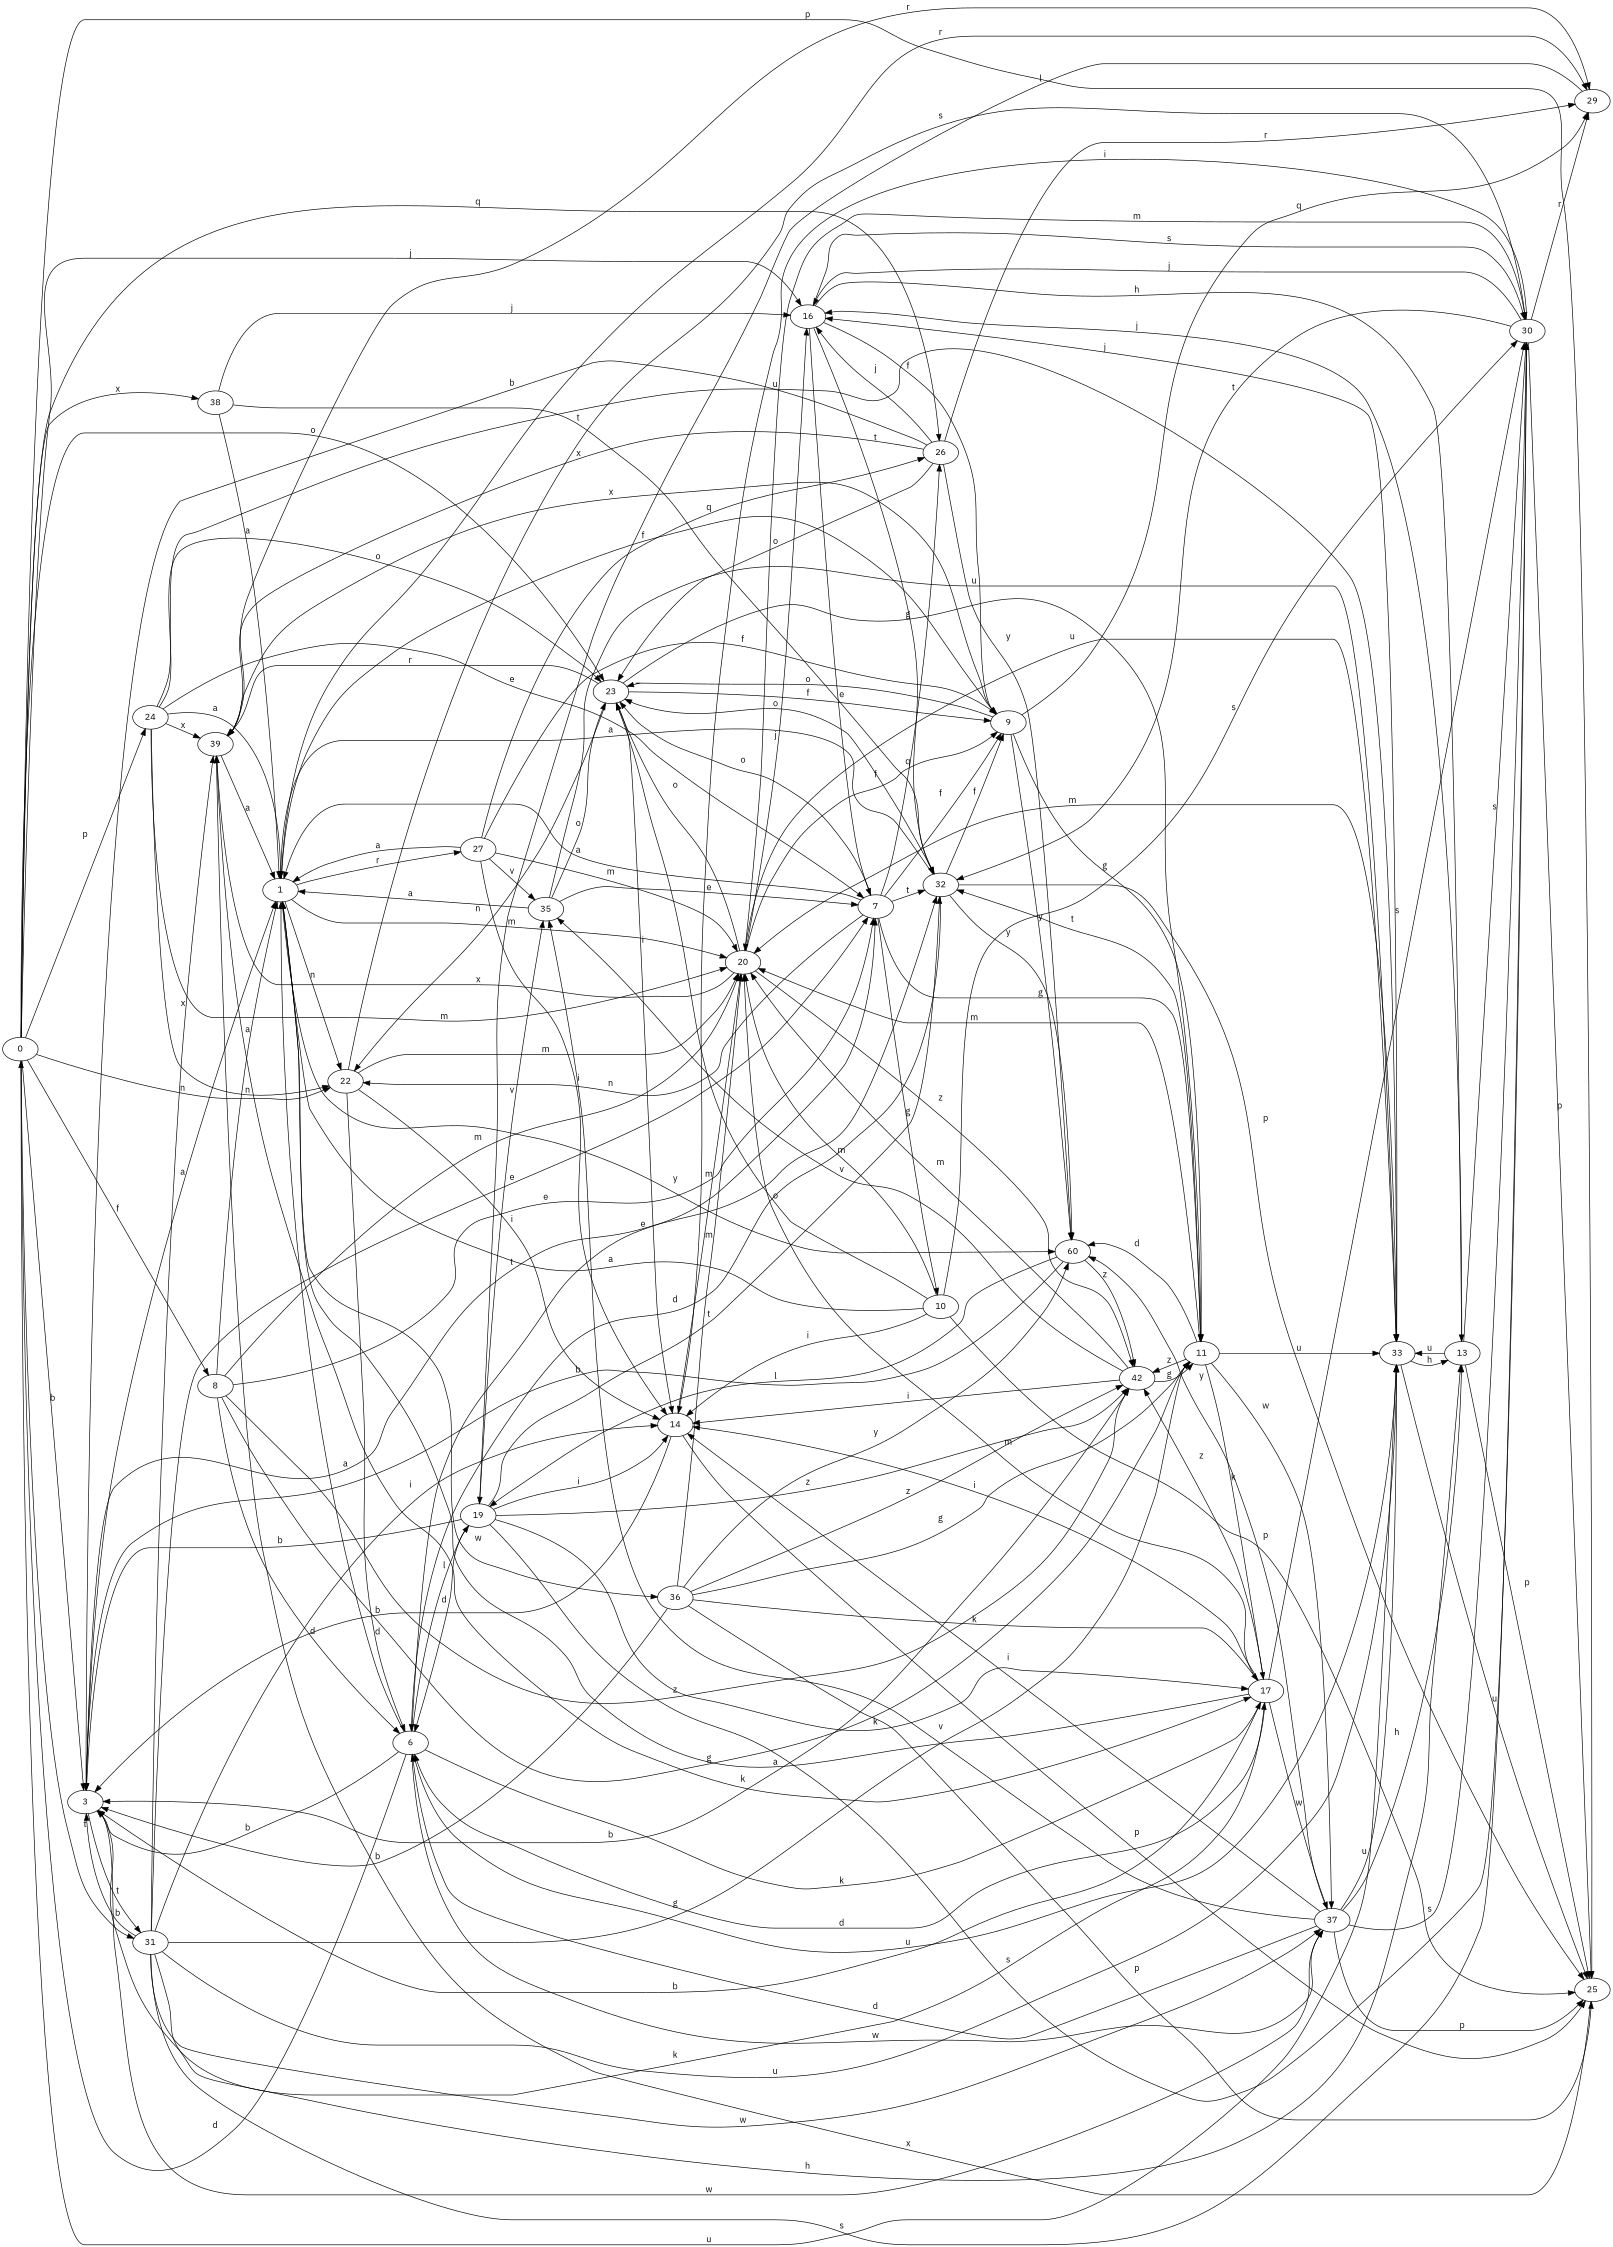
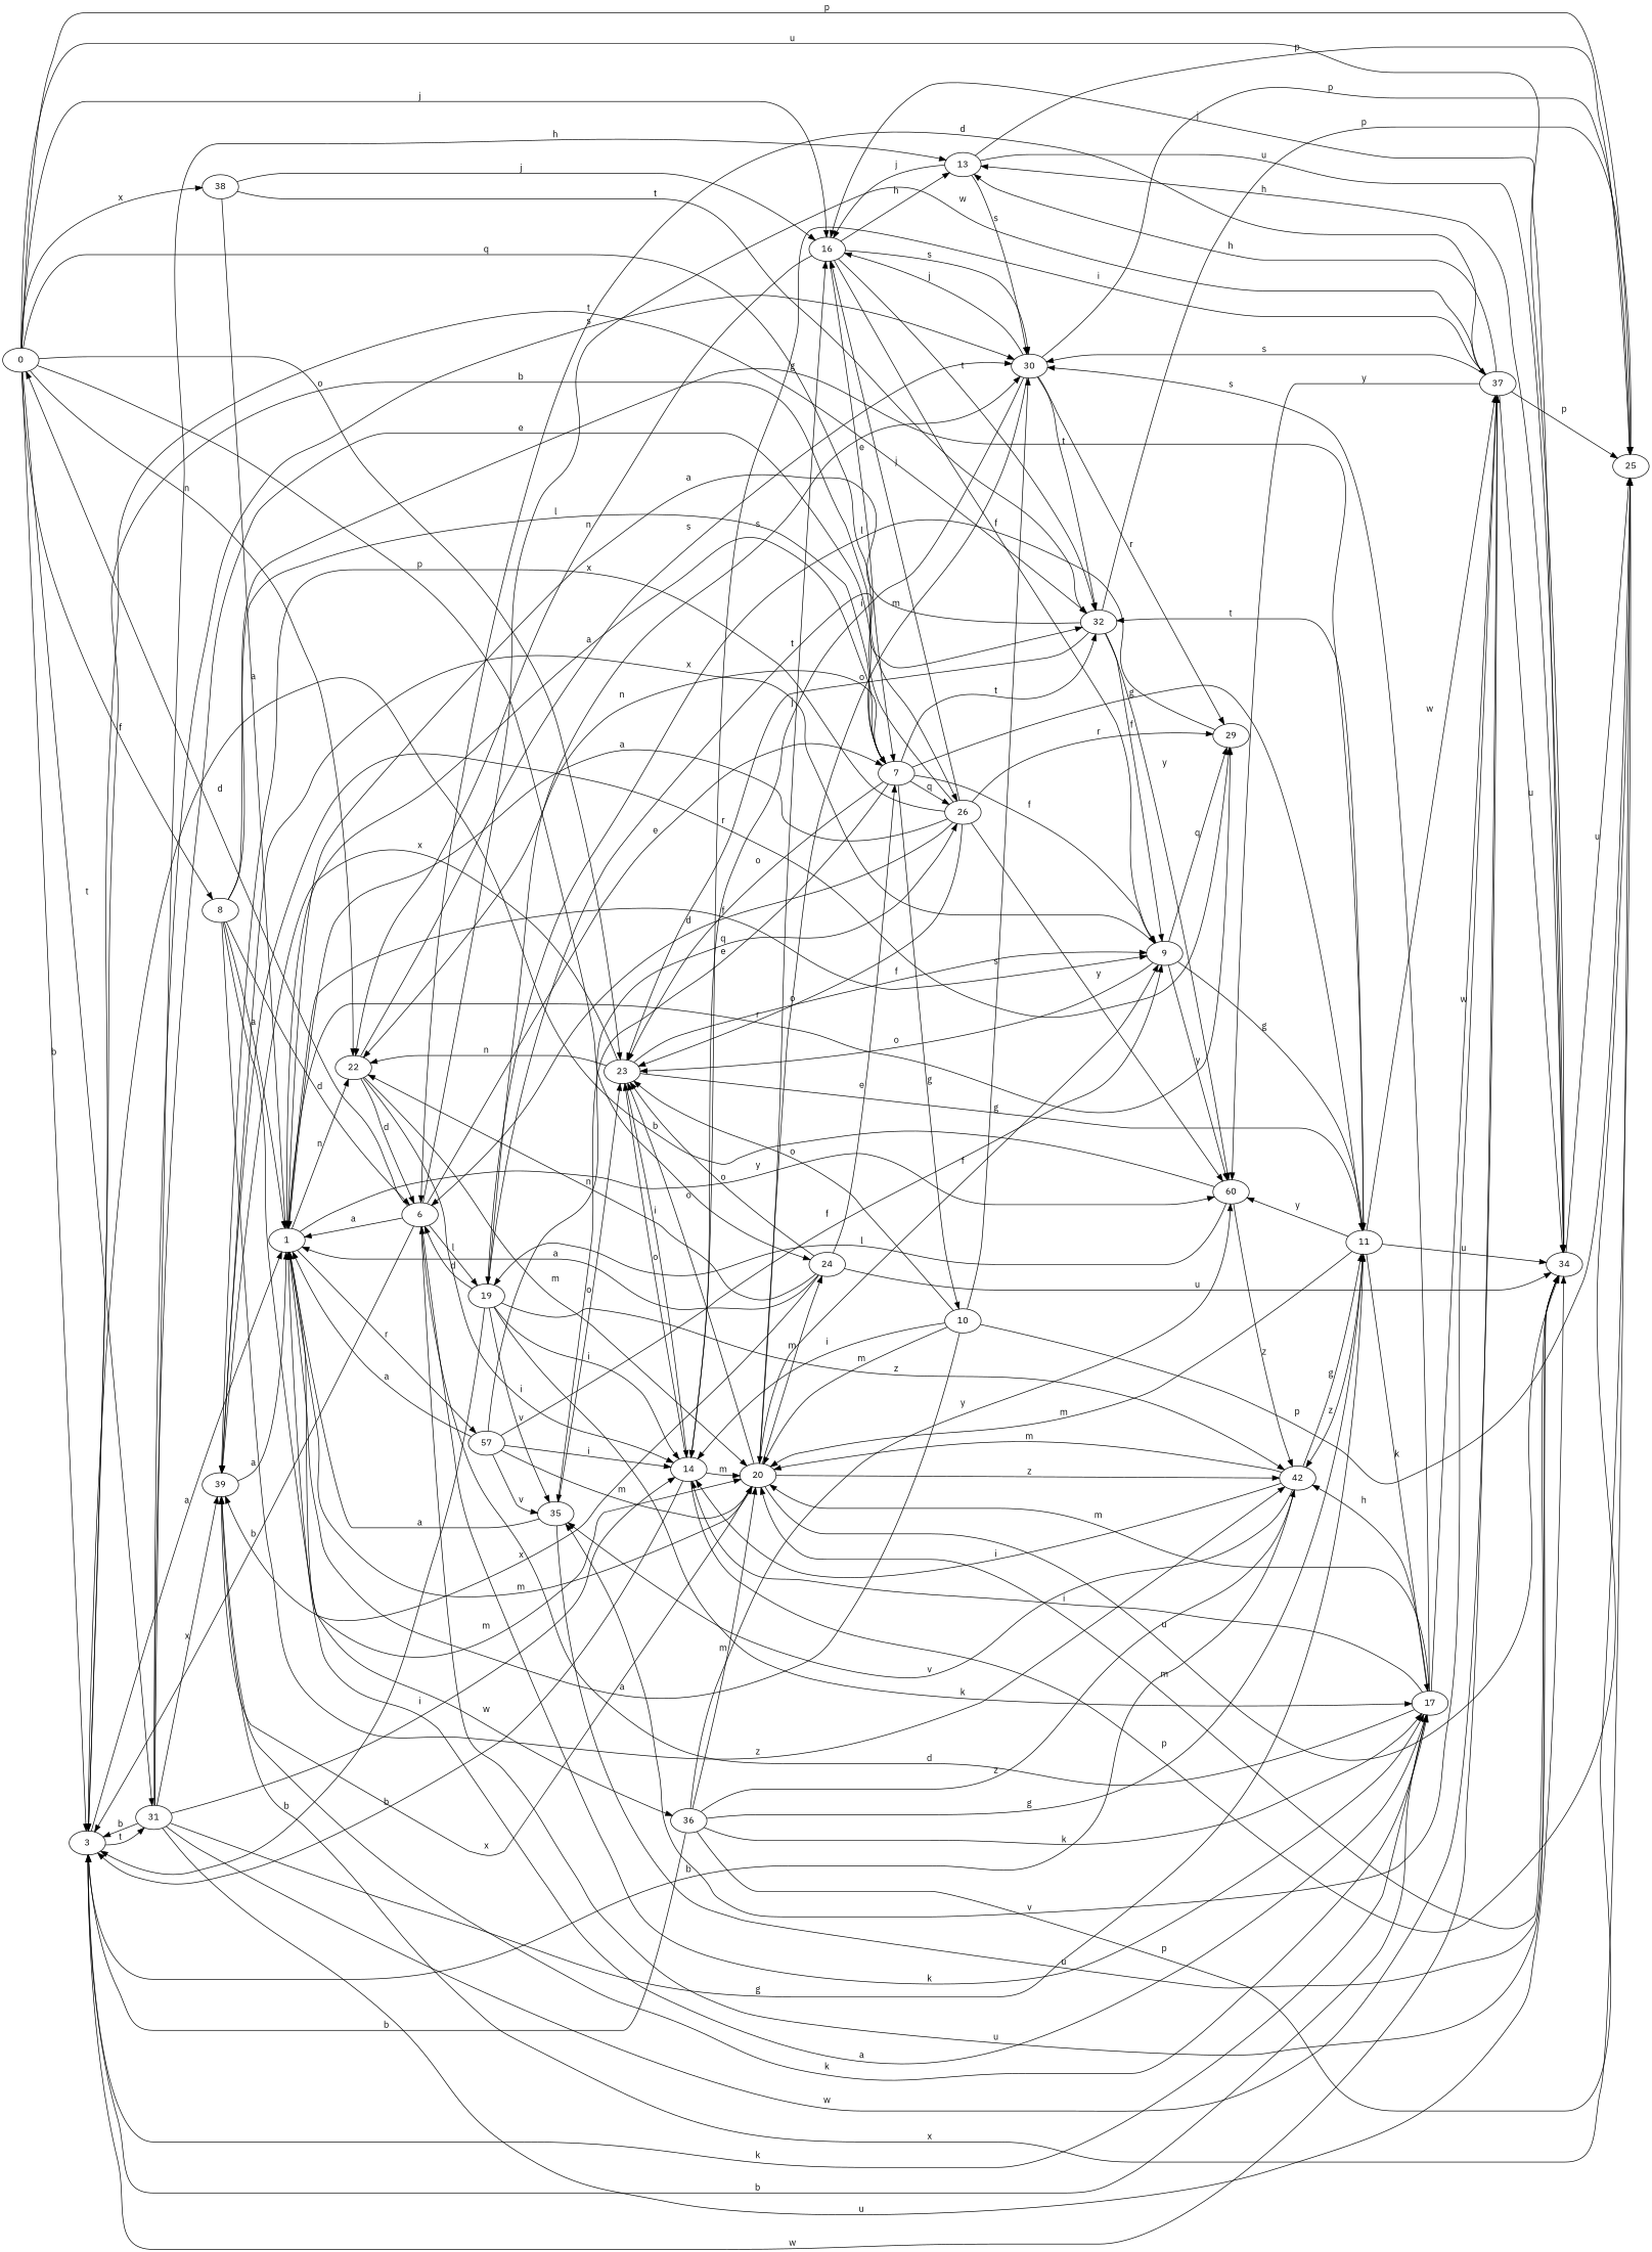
  strict digraph {
    fontname="IBM Plex Sans"
    rankdir=LR
    node [fontname="IBM Plex Sans"]
    edge [fontname="IBM Plex Sans"]
    0
    3
    8
    16
    22
    23
    24
    25
    26
    31
-   34 [label=33]
+   34
    38
    1
    17
    32
    37
    6
    7
    19
    20
    11
    42
    9
    30
    13
    14
    39
    29
    n29 [label=60]
-   27
+   27 [label=57]
    36
    35
    10
    0 -> 3 [label=b]
    0 -> 8 [label=f]
    0 -> 16 [label=j]
    0 -> 22 [label=n]
    0 -> 23 [label=o]
    0 -> 24 [label=p]
    0 -> 25 [label=p]
    0 -> 26 [label=q]
    0 -> 31 [label=t]
    0 -> 34 [label=u]
    0 -> 38 [label=x]
    3 -> 31 [label=t]
    3 -> 1 [label=a]
    3 -> 17 [label=k]
    3 -> 32 [label=t]
    3 -> 37 [label=w]
    8 -> 1 [label=a]
    8 -> 6 [label=d]
-   8 -> 7 [label=e]
+   8 -> 7 [label=l]
    8 -> 20 [label=m]
    8 -> 11 [label=g]
    8 -> 42 [label=z]
+   16 -> 22 [label=n]
    16 -> 32 [label=t]
    16 -> 7 [label=e]
    16 -> 9 [label=f]
    16 -> 30 [label=s]
    16 -> 13 [label=h]
    22 -> 6 [label=d]
    22 -> 20 [label=m]
    22 -> 30 [label=s]
    22 -> 14 [label=i]
    23 -> 22 [label=n]
    23 -> 11 [label=g]
    23 -> 9 [label=f]
    23 -> 14 [label=i]
-   23 -> 39 [label=r]
+   23 -> 39 [label=x]
    24 -> 22 [label=n]
    24 -> 23 [label=o]
    24 -> 34 [label=u]
    24 -> 1 [label=a]
    24 -> 7 [label=e]
-   24 -> 20 [label=m]
+   20 -> 24 [label=m]
    24 -> 39 [label=x]
    25 -> 39 [label=x]
    26 -> 3 [label=b]
    26 -> 16 [label=j]
    26 -> 23 [label=o]
+   26 -> 1 [label=a]
    26 -> 39 [label=x]
    26 -> 29 [label=r]
    26 -> n29 [label=y]
    31 -> 3 [label=b]
    31 -> 34 [label=u]
    31 -> 37 [label=w]
    31 -> 7 [label=e]
    31 -> 11 [label=g]
    31 -> 30 [label=s]
    31 -> 13 [label=h]
    31 -> 14 [label=i]
    31 -> 39 [label=x]
    34 -> 16 [label=j]
    34 -> 25 [label=u]
    34 -> 20 [label=m]
    34 -> 13 [label=h]
    38 -> 16 [label=j]
    38 -> 1 [label=a]
    38 -> 32 [label=t]
    1 -> 22 [label=n]
    1 -> 20 [label=m]
    1 -> 9 [label=f]
    1 -> 29 [label=r]
    1 -> n29 [label=y]
    1 -> 27 [label=r]
    1 -> 36 [label=w]
    17 -> 3 [label=b]
    17 -> 1 [label=a]
    17 -> 37 [label=w]
    17 -> 6 [label=d]
    17 -> 20 [label=m]
-   17 -> 42 [label=z]
+   17 -> 42 [label=h]
    17 -> 30 [label=s]
    17 -> 14 [label=i]
    32 -> 23 [label=o]
    32 -> 25 [label=p]
    32 -> 1 [label=a]
-   32 -> 6 [label=d]
+   26 -> 6 [label=d]
    32 -> 9 [label=f]
    32 -> n29 [label=y]
    37 -> 25 [label=p]
    37 -> 34 [label=u]
    37 -> 6 [label=d]
    37 -> 30 [label=s]
    37 -> 13 [label=h]
    37 -> 14 [label=i]
    37 -> n29 [label=y]
    37 -> 35 [label=v]
    6 -> 0 [label=d]
    6 -> 3 [label=b]
    6 -> 34 [label=u]
    6 -> 1 [label=a]
    6 -> 17 [label=k]
    6 -> 37 [label=w]
    6 -> 7 [label=e]
    6 -> 19 [label=l]
    7 -> 22 [label=n]
    7 -> 23 [label=o]
    7 -> 26 [label=q]
    7 -> 1 [label=a]
    7 -> 32 [label=t]
    7 -> 11 [label=g]
    7 -> 9 [label=f]
    7 -> 10 [label=g]
    19 -> 3 [label=b]
    19 -> 17 [label=k]
    19 -> 32 [label=t]
    19 -> 6 [label=d]
    19 -> 42 [label=z]
    19 -> 30 [label=s]
    19 -> 14 [label=i]
    19 -> 35 [label=v]
    20 -> 16 [label=j]
    20 -> 23 [label=o]
    20 -> 34 [label=u]
    20 -> 42 [label=z]
    20 -> 9 [label=f]
    20 -> 39 [label=x]
    11 -> 34 [label=u]
    11 -> 17 [label=k]
    11 -> 32 [label=t]
    11 -> 37 [label=w]
    11 -> 20 [label=m]
    11 -> 42 [label=z]
-   11 -> n29 [label=d]
+   11 -> n29 [label=y]
    42 -> 3 [label=b]
    42 -> 20 [label=m]
    42 -> 11 [label=g]
    42 -> 14 [label=i]
    42 -> 35 [label=v]
    9 -> 23 [label=o]
    9 -> 11 [label=g]
    9 -> 39 [label=x]
    9 -> 29 [label=q]
    9 -> n29 [label=y]
    30 -> 16 [label=j]
    30 -> 25 [label=p]
    30 -> 32 [label=t]
    30 -> 20 [label=m]
    30 -> 14 [label=i]
    30 -> 29 [label=r]
    13 -> 16 [label=j]
    13 -> 25 [label=p]
    13 -> 34 [label=u]
    13 -> 30 [label=s]
    14 -> 3 [label=b]
+   14 -> 23 [label=o]
    14 -> 25 [label=p]
    14 -> 20 [label=m]
    39 -> 1 [label=a]
    39 -> 17 [label=k]
    39 -> 29 [label=r]
    29 -> 19 [label=l]
    n29 -> 3 [label=b]
    n29 -> 19 [label=l]
    n29 -> 42 [label=z]
    27 -> 26 [label=q]
    27 -> 1 [label=a]
    27 -> 20 [label=m]
    27 -> 9 [label=f]
    27 -> 14 [label=i]
    27 -> 35 [label=v]
    36 -> 3 [label=b]
    36 -> 25 [label=p]
    36 -> 17 [label=k]
    36 -> 20 [label=m]
    36 -> 11 [label=g]
    36 -> 42 [label=z]
    36 -> n29 [label=y]
    35 -> 23 [label=o]
    35 -> 34 [label=u]
    35 -> 1 [label=a]
-   35 -> 7 [label=e]
+   7 -> 35 [label=e]
    10 -> 23 [label=o]
    10 -> 25 [label=p]
    10 -> 1 [label=a]
    10 -> 20 [label=m]
    10 -> 30 [label=s]
    10 -> 14 [label=i]
  }
